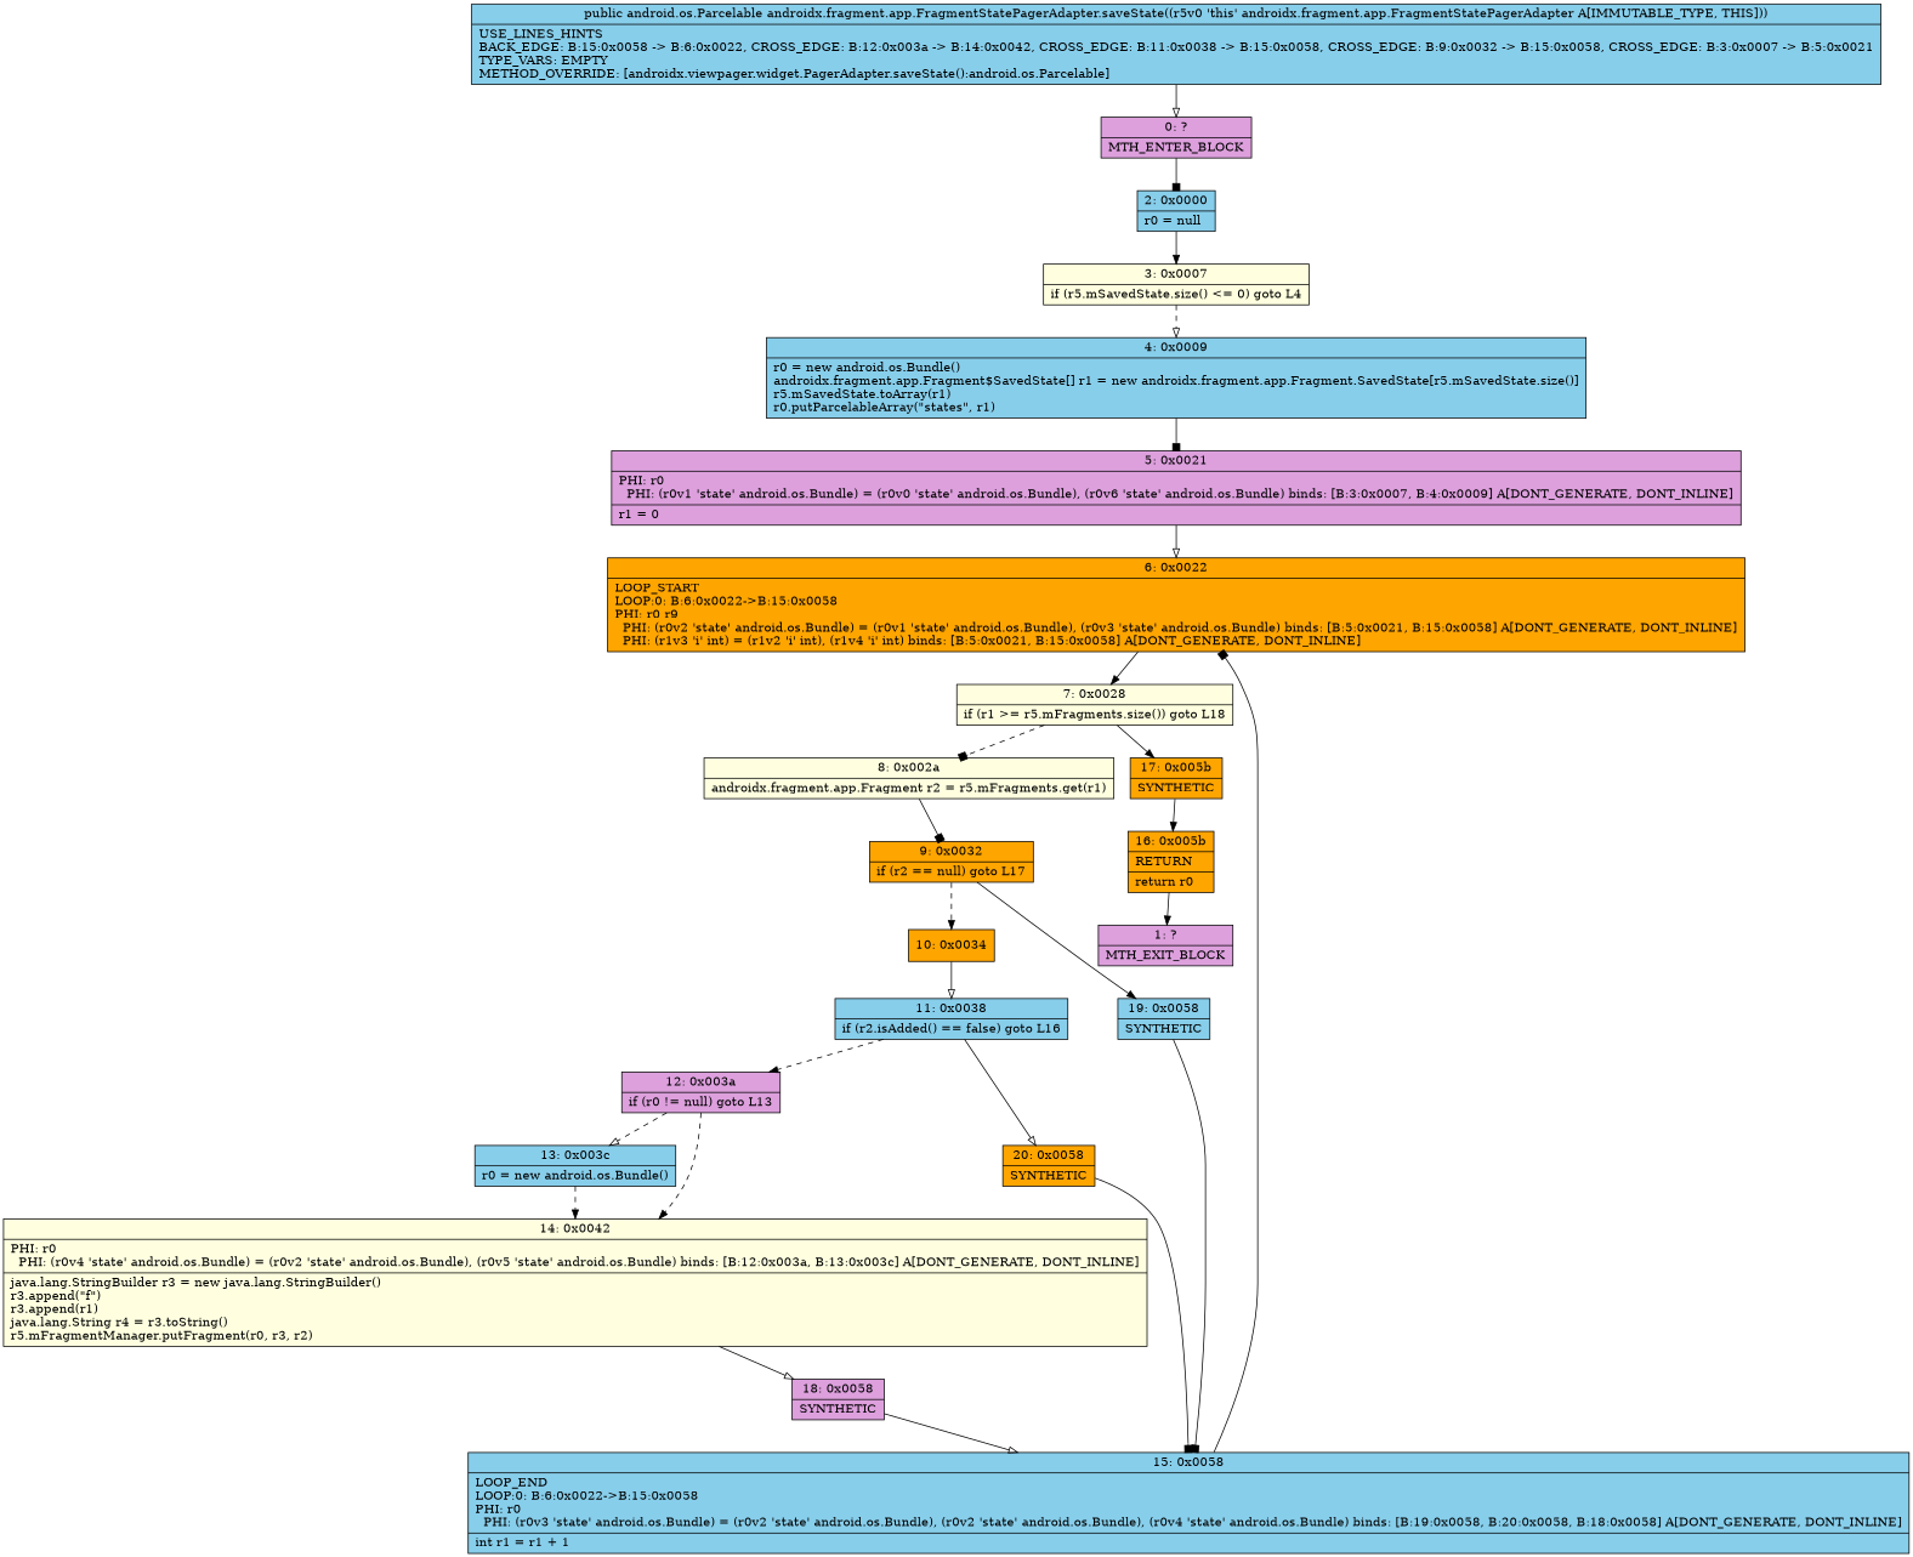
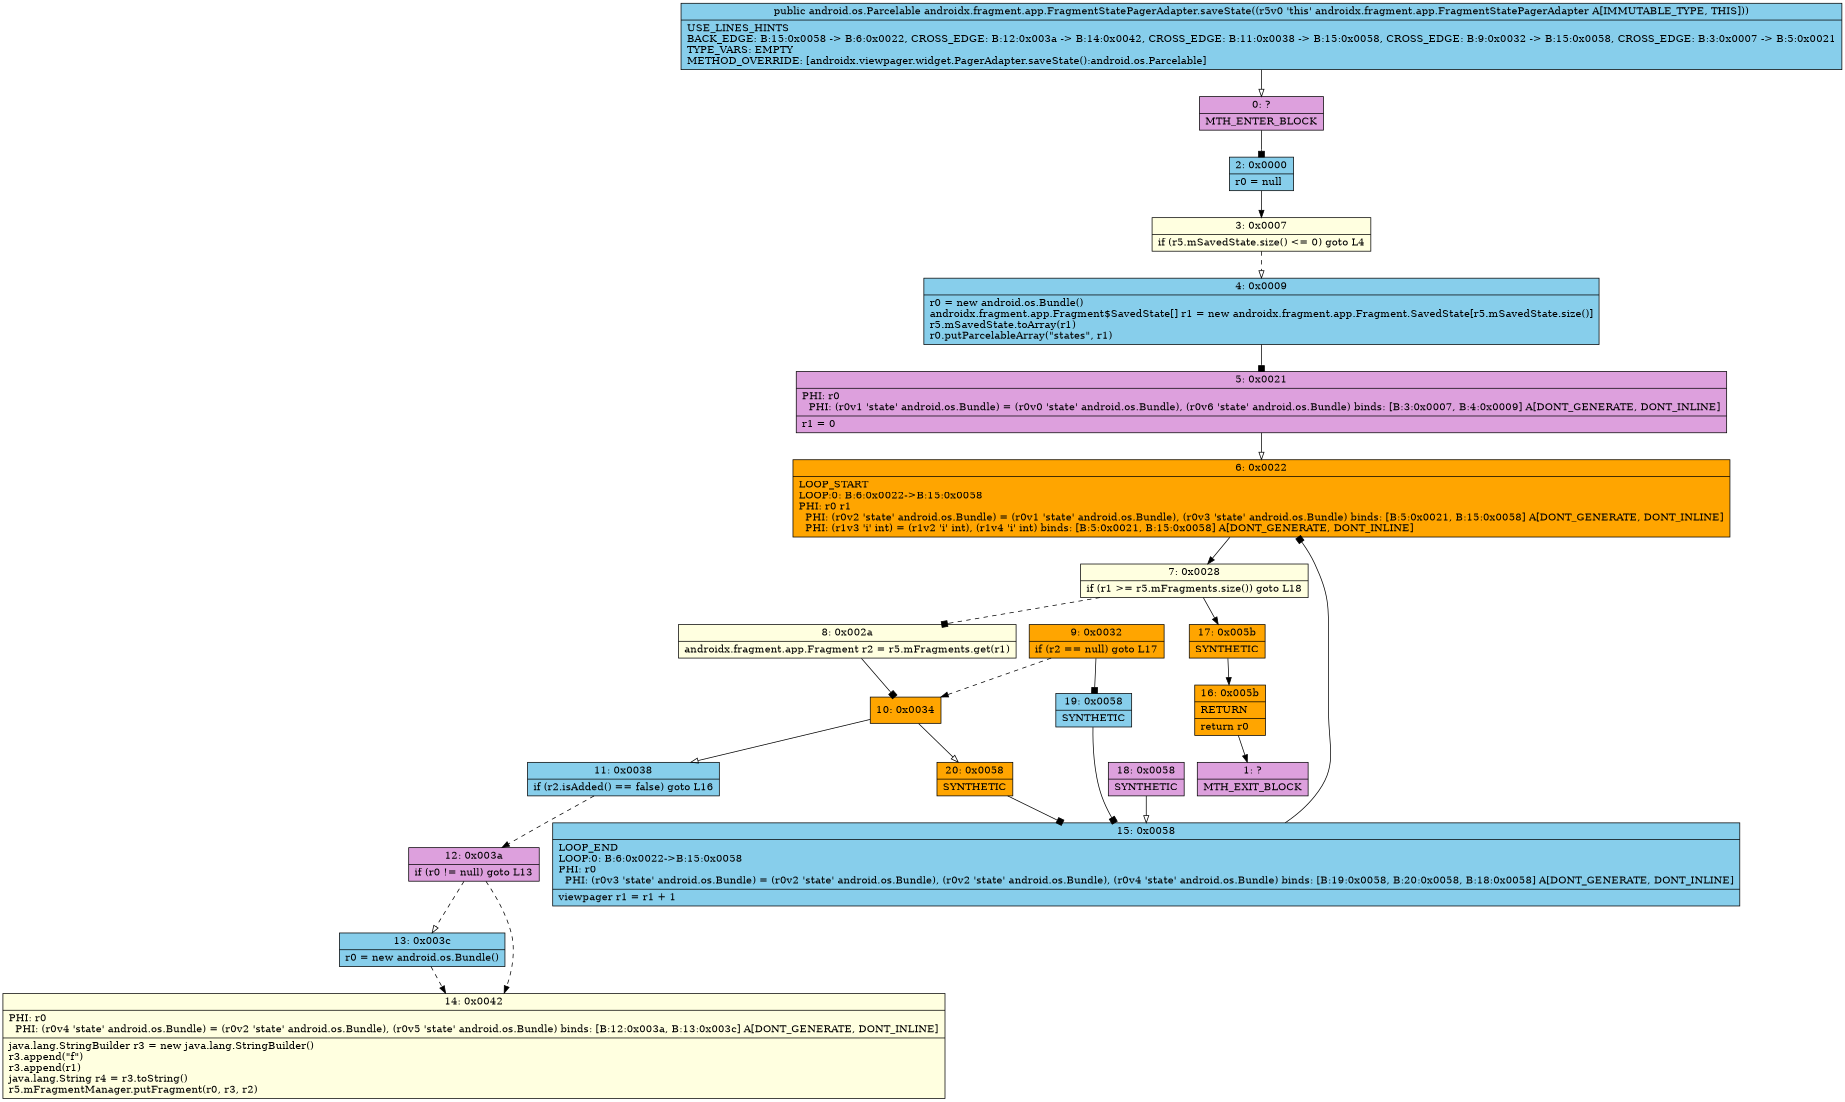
  digraph {
    node [fillcolor=skyblue shape=record style=filled]
    edge [arrowhead=normal]
    n1 [fillcolor=plum label="{0\:\ ?|MTH_ENTER_BLOCK\l}"]
    n2 [label="{2\:\ 0x0000|r0 = null\l}"]
    n3 [fillcolor=lightyellow label="{3\:\ 0x0007|if (r5.mSavedState.size() \<= 0) goto L4\l}"]
    n4 [label="{4\:\ 0x0009|r0 = new android.os.Bundle()\landroidx.fragment.app.Fragment$SavedState[] r1 = new androidx.fragment.app.Fragment.SavedState[r5.mSavedState.size()]\lr5.mSavedState.toArray(r1)\lr0.putParcelableArray(\"states\", r1)\l}"]
    n5 [fillcolor=plum label="{5\:\ 0x0021|PHI: r0 \l  PHI: (r0v1 'state' android.os.Bundle) = (r0v0 'state' android.os.Bundle), (r0v6 'state' android.os.Bundle) binds: [B:3:0x0007, B:4:0x0009] A[DONT_GENERATE, DONT_INLINE]\l|r1 = 0\l}"]
-   n6 [fillcolor=orange label="{6\:\ 0x0022|LOOP_START\lLOOP:0: B:6:0x0022\-\>B:15:0x0058\lPHI: r0 r9 \l  PHI: (r0v2 'state' android.os.Bundle) = (r0v1 'state' android.os.Bundle), (r0v3 'state' android.os.Bundle) binds: [B:5:0x0021, B:15:0x0058] A[DONT_GENERATE, DONT_INLINE]\l  PHI: (r1v3 'i' int) = (r1v2 'i' int), (r1v4 'i' int) binds: [B:5:0x0021, B:15:0x0058] A[DONT_GENERATE, DONT_INLINE]\l}"]
+   n6 [fillcolor=orange label="{6\:\ 0x0022|LOOP_START\lLOOP:0: B:6:0x0022\-\>B:15:0x0058\lPHI: r0 r1 \l  PHI: (r0v2 'state' android.os.Bundle) = (r0v1 'state' android.os.Bundle), (r0v3 'state' android.os.Bundle) binds: [B:5:0x0021, B:15:0x0058] A[DONT_GENERATE, DONT_INLINE]\l  PHI: (r1v3 'i' int) = (r1v2 'i' int), (r1v4 'i' int) binds: [B:5:0x0021, B:15:0x0058] A[DONT_GENERATE, DONT_INLINE]\l}"]
    n7 [fillcolor=lightyellow label="{7\:\ 0x0028|if (r1 \>= r5.mFragments.size()) goto L18\l}"]
    n8 [fillcolor=lightyellow label="{8\:\ 0x002a|androidx.fragment.app.Fragment r2 = r5.mFragments.get(r1)\l}"]
    n9 [fillcolor=orange label="{17\:\ 0x005b|SYNTHETIC\l}"]
    n10 [fillcolor=orange label="{9\:\ 0x0032|if (r2 == null) goto L17\l}"]
    n11 [fillcolor=orange label="{16\:\ 0x005b|RETURN\l|return r0\l}"]
    n12 [fillcolor=orange label="{10\:\ 0x0034}"]
    n13 [label="{19\:\ 0x0058|SYNTHETIC\l}"]
    n14 [label="{11\:\ 0x0038|if (r2.isAdded() == false) goto L16\l}"]
-   n15 [label="{15\:\ 0x0058|LOOP_END\lLOOP:0: B:6:0x0022\-\>B:15:0x0058\lPHI: r0 \l  PHI: (r0v3 'state' android.os.Bundle) = (r0v2 'state' android.os.Bundle), (r0v2 'state' android.os.Bundle), (r0v4 'state' android.os.Bundle) binds: [B:19:0x0058, B:20:0x0058, B:18:0x0058] A[DONT_GENERATE, DONT_INLINE]\l|int r1 = r1 + 1\l}"]
+   n15 [label="{15\:\ 0x0058|LOOP_END\lLOOP:0: B:6:0x0022\-\>B:15:0x0058\lPHI: r0 \l  PHI: (r0v3 'state' android.os.Bundle) = (r0v2 'state' android.os.Bundle), (r0v2 'state' android.os.Bundle), (r0v4 'state' android.os.Bundle) binds: [B:19:0x0058, B:20:0x0058, B:18:0x0058] A[DONT_GENERATE, DONT_INLINE]\l|viewpager r1 = r1 + 1\l}"]
    n16 [fillcolor=plum label="{12\:\ 0x003a|if (r0 != null) goto L13\l}"]
    n17 [fillcolor=orange label="{20\:\ 0x0058|SYNTHETIC\l}"]
    n18 [label="{13\:\ 0x003c|r0 = new android.os.Bundle()\l}"]
    n19 [fillcolor=lightyellow label="{14\:\ 0x0042|PHI: r0 \l  PHI: (r0v4 'state' android.os.Bundle) = (r0v2 'state' android.os.Bundle), (r0v5 'state' android.os.Bundle) binds: [B:12:0x003a, B:13:0x003c] A[DONT_GENERATE, DONT_INLINE]\l|java.lang.StringBuilder r3 = new java.lang.StringBuilder()\lr3.append(\"f\")\lr3.append(r1)\ljava.lang.String r4 = r3.toString()\lr5.mFragmentManager.putFragment(r0, r3, r2)\l}"]
    n20 [fillcolor=plum label="{18\:\ 0x0058|SYNTHETIC\l}"]
    n21 [fillcolor=plum label="{1\:\ ?|MTH_EXIT_BLOCK\l}"]
    n22 [label="{public android.os.Parcelable androidx.fragment.app.FragmentStatePagerAdapter.saveState((r5v0 'this' androidx.fragment.app.FragmentStatePagerAdapter A[IMMUTABLE_TYPE, THIS]))  | USE_LINES_HINTS\lBACK_EDGE: B:15:0x0058 \-\> B:6:0x0022, CROSS_EDGE: B:12:0x003a \-\> B:14:0x0042, CROSS_EDGE: B:11:0x0038 \-\> B:15:0x0058, CROSS_EDGE: B:9:0x0032 \-\> B:15:0x0058, CROSS_EDGE: B:3:0x0007 \-\> B:5:0x0021\lTYPE_VARS: EMPTY\lMETHOD_OVERRIDE: [androidx.viewpager.widget.PagerAdapter.saveState():android.os.Parcelable]\l}"]
    n1 -> n2 [arrowhead=box]
    n2 -> n3
    n3 -> n4 [arrowhead=onormal style=dashed]
    n4 -> n5 [arrowhead=box]
    n5 -> n6 [arrowhead=onormal]
    n6 -> n7
    n7 -> n8 [arrowhead=box style=dashed]
    n7 -> n9
-   n8 -> n10 [arrowhead=box]
+   n8 -> n12 [arrowhead=box]
    n9 -> n11
    n10 -> n12 [style=dashed]
-   n10 -> n13
+   n10 -> n13 [arrowhead=box]
    n11 -> n21
    n12 -> n14 [arrowhead=onormal]
    n13 -> n15 [arrowhead=box]
    n14 -> n16 [style=dashed]
-   n14 -> n17 [arrowhead=onormal]
+   n12 -> n17 [arrowhead=onormal]
    n15 -> n6 [arrowhead=box]
    n16 -> n18 [arrowhead=onormal style=dashed]
    n16 -> n19 [style=dashed]
    n17 -> n15 [arrowhead=box]
    n18 -> n19 [style=dashed]
-   n19 -> n20 [arrowhead=onormal]
    n20 -> n15 [arrowhead=onormal]
    n22 -> n1 [arrowhead=onormal]
  }
